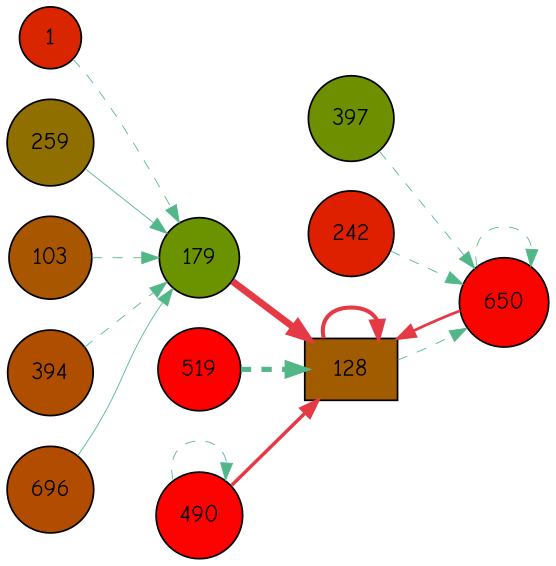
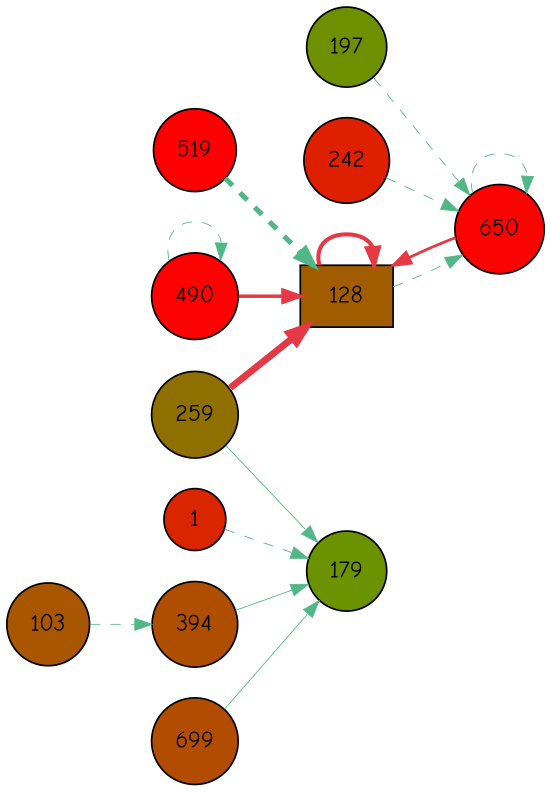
  digraph {
    fontname="Comic Neue"
    rankdir=LR
    node [fontname="Comic Neue" shape=circle style=filled]
    edge [color="#52b788" fontname="Comic Neue" penwidth=0.50 style=dashed]
    n1 [fillcolor="#a25c00" label=128 shape=box]
    n2 [fillcolor="#fa0400" label=650]
    n3 [fillcolor="#d92500" label=1]
    n4 [fillcolor="#6b9300" label=179]
    n5 [fillcolor="#8f6f00" label=259]
    n6 [fillcolor="#fe0000" label=519]
    n7 [fillcolor="#a85600" label=103]
    n8 [fillcolor="#fc0200" label=490]
    n9 [fillcolor="#b04e00" label=394]
-   n10 [fillcolor="#6e9000" label=397]
+   n10 [fillcolor="#6e9000" label=197]
    n11 [fillcolor="#de2000" label=242]
-   n12 [fillcolor="#b24c00" label=696]
+   n12 [fillcolor="#b24c00" label=699]
    n1 -> n1 [color="#e63946" penwidth=2.37 style=""]
    n1 -> n2
    n2 -> n1 [color="#e63946" penwidth=1.61 style=""]
    n2 -> n2
    n3 -> n4
-   n4 -> n1 [color="#e63946" penwidth=4.00 style=""]
+   n5 -> n1 [color="#e63946" penwidth=4.00 style=""]
    n5 -> n4 [style=solid]
    n6 -> n1 [penwidth=3.00]
-   n7 -> n4
+   n7 -> n9
    n8 -> n1 [color="#e63946" penwidth=2.02 style=""]
    n8 -> n8
-   n9 -> n4
+   n9 -> n4 [style=solid]
    n10 -> n2
    n11 -> n2
    n12 -> n4 [style=solid]
  }
